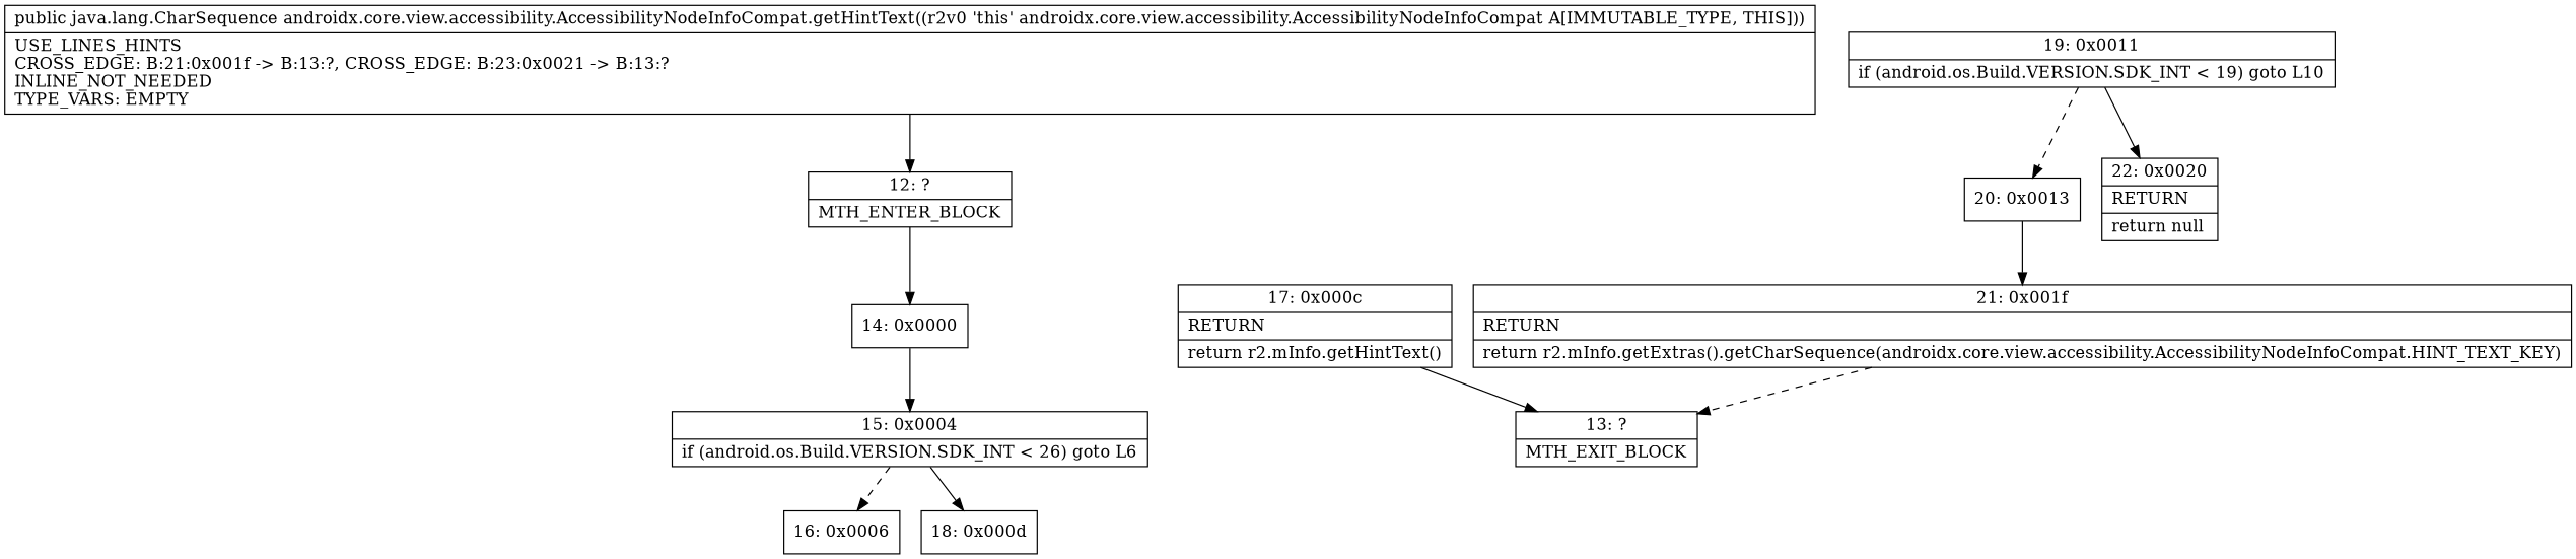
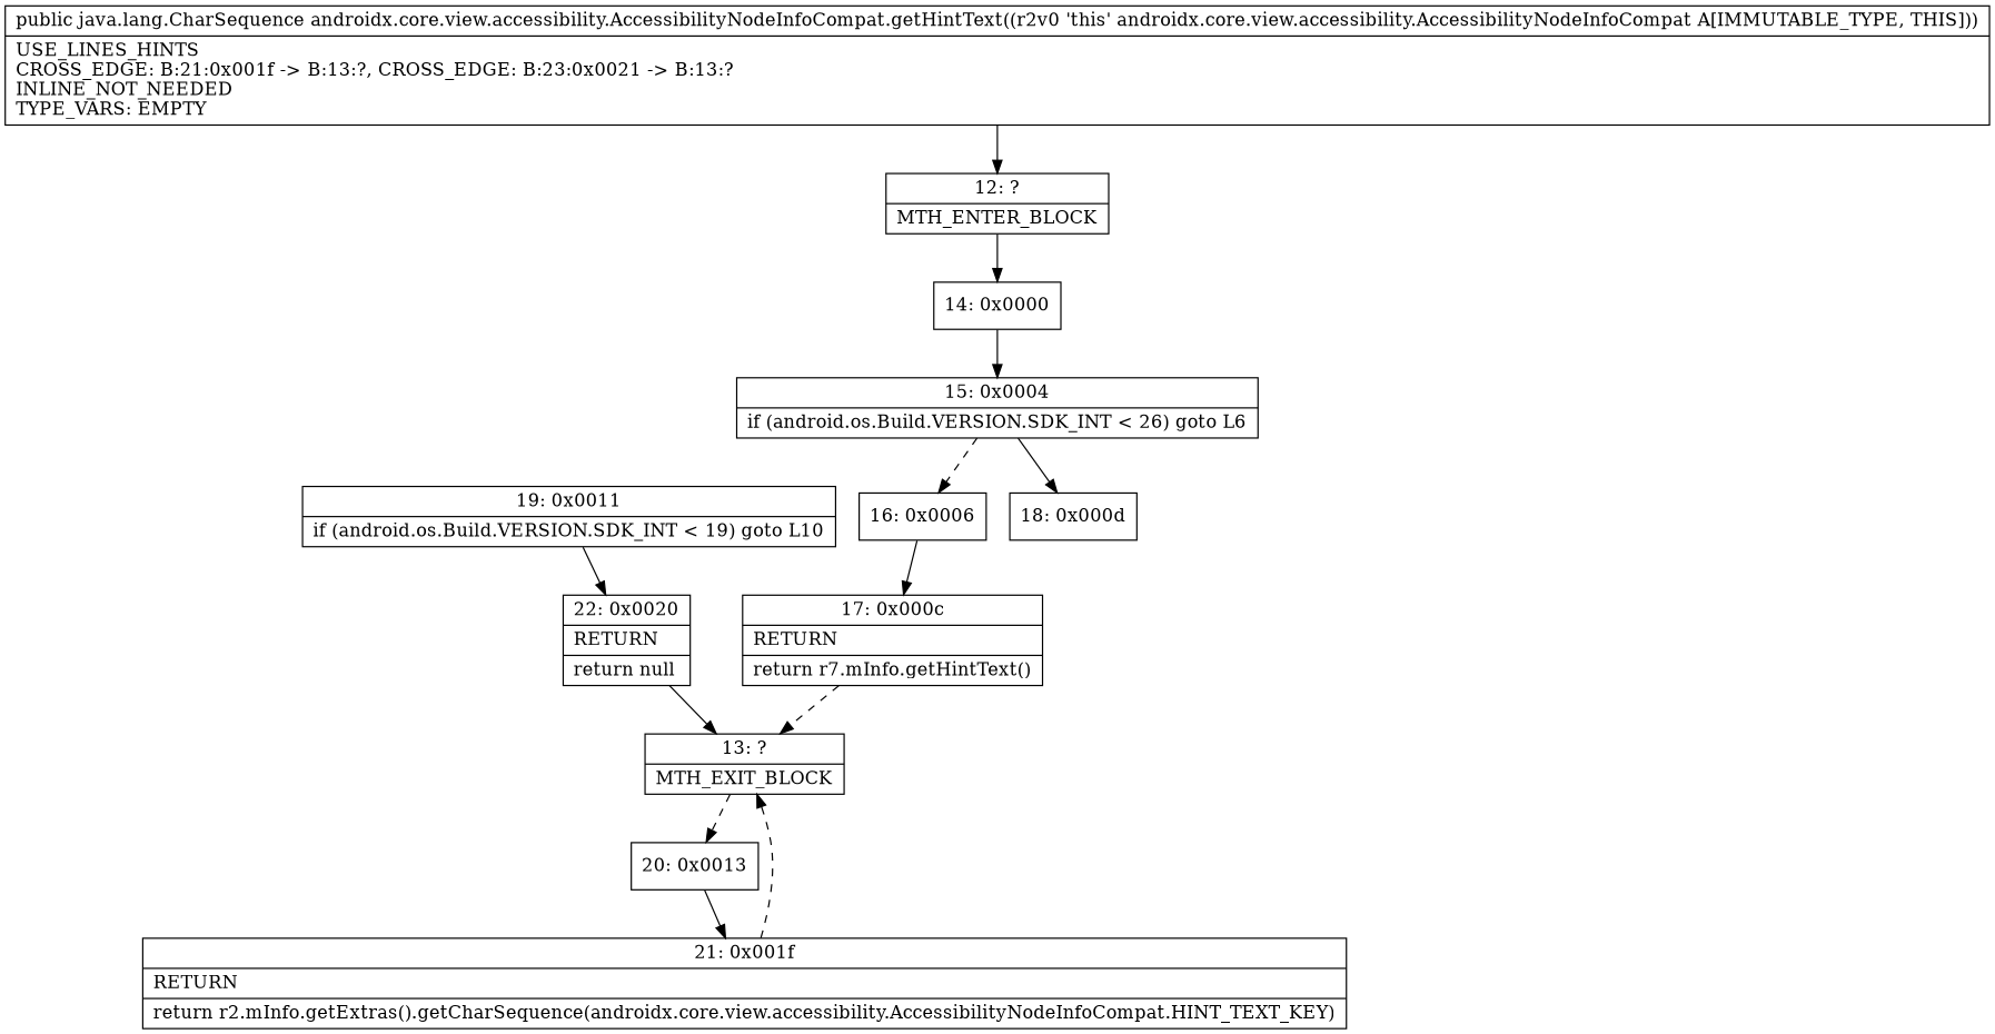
  digraph {
    node [shape=record]
    n1 [label="{12\:\ ?|MTH_ENTER_BLOCK\l}"]
    n2 [label="{14\:\ 0x0000}"]
    n3 [label="{15\:\ 0x0004|if (android.os.Build.VERSION.SDK_INT \< 26) goto L6\l}"]
    n4 [label="{16\:\ 0x0006}"]
    n5 [label="{18\:\ 0x000d}"]
-   n6 [label="{17\:\ 0x000c|RETURN\l|return r2.mInfo.getHintText()\l}"]
+   n6 [label="{17\:\ 0x000c|RETURN\l|return r7.mInfo.getHintText()\l}"]
    n7 [label="{13\:\ ?|MTH_EXIT_BLOCK\l}"]
    n8 [label="{19\:\ 0x0011|if (android.os.Build.VERSION.SDK_INT \< 19) goto L10\l}"]
    n9 [label="{20\:\ 0x0013}"]
    n10 [label="{22\:\ 0x0020|RETURN\l|return null\l}"]
    n11 [label="{21\:\ 0x001f|RETURN\l|return r2.mInfo.getExtras().getCharSequence(androidx.core.view.accessibility.AccessibilityNodeInfoCompat.HINT_TEXT_KEY)\l}"]
    n12 [label="{public java.lang.CharSequence androidx.core.view.accessibility.AccessibilityNodeInfoCompat.getHintText((r2v0 'this' androidx.core.view.accessibility.AccessibilityNodeInfoCompat A[IMMUTABLE_TYPE, THIS]))  | USE_LINES_HINTS\lCROSS_EDGE: B:21:0x001f \-\> B:13:?, CROSS_EDGE: B:23:0x0021 \-\> B:13:?\lINLINE_NOT_NEEDED\lTYPE_VARS: EMPTY\l}"]
    n1 -> n2
    n2 -> n3
    n3 -> n4 [style=dashed]
    n3 -> n5
-   n6 -> n7
-   n8 -> n9 [style=dashed]
+   n4 -> n6
+   n6 -> n7 [style=dashed]
+   n7 -> n9 [style=dashed]
    n8 -> n10
    n9 -> n11
+   n10 -> n7
    n11 -> n7 [style=dashed]
    n12 -> n1
  }
